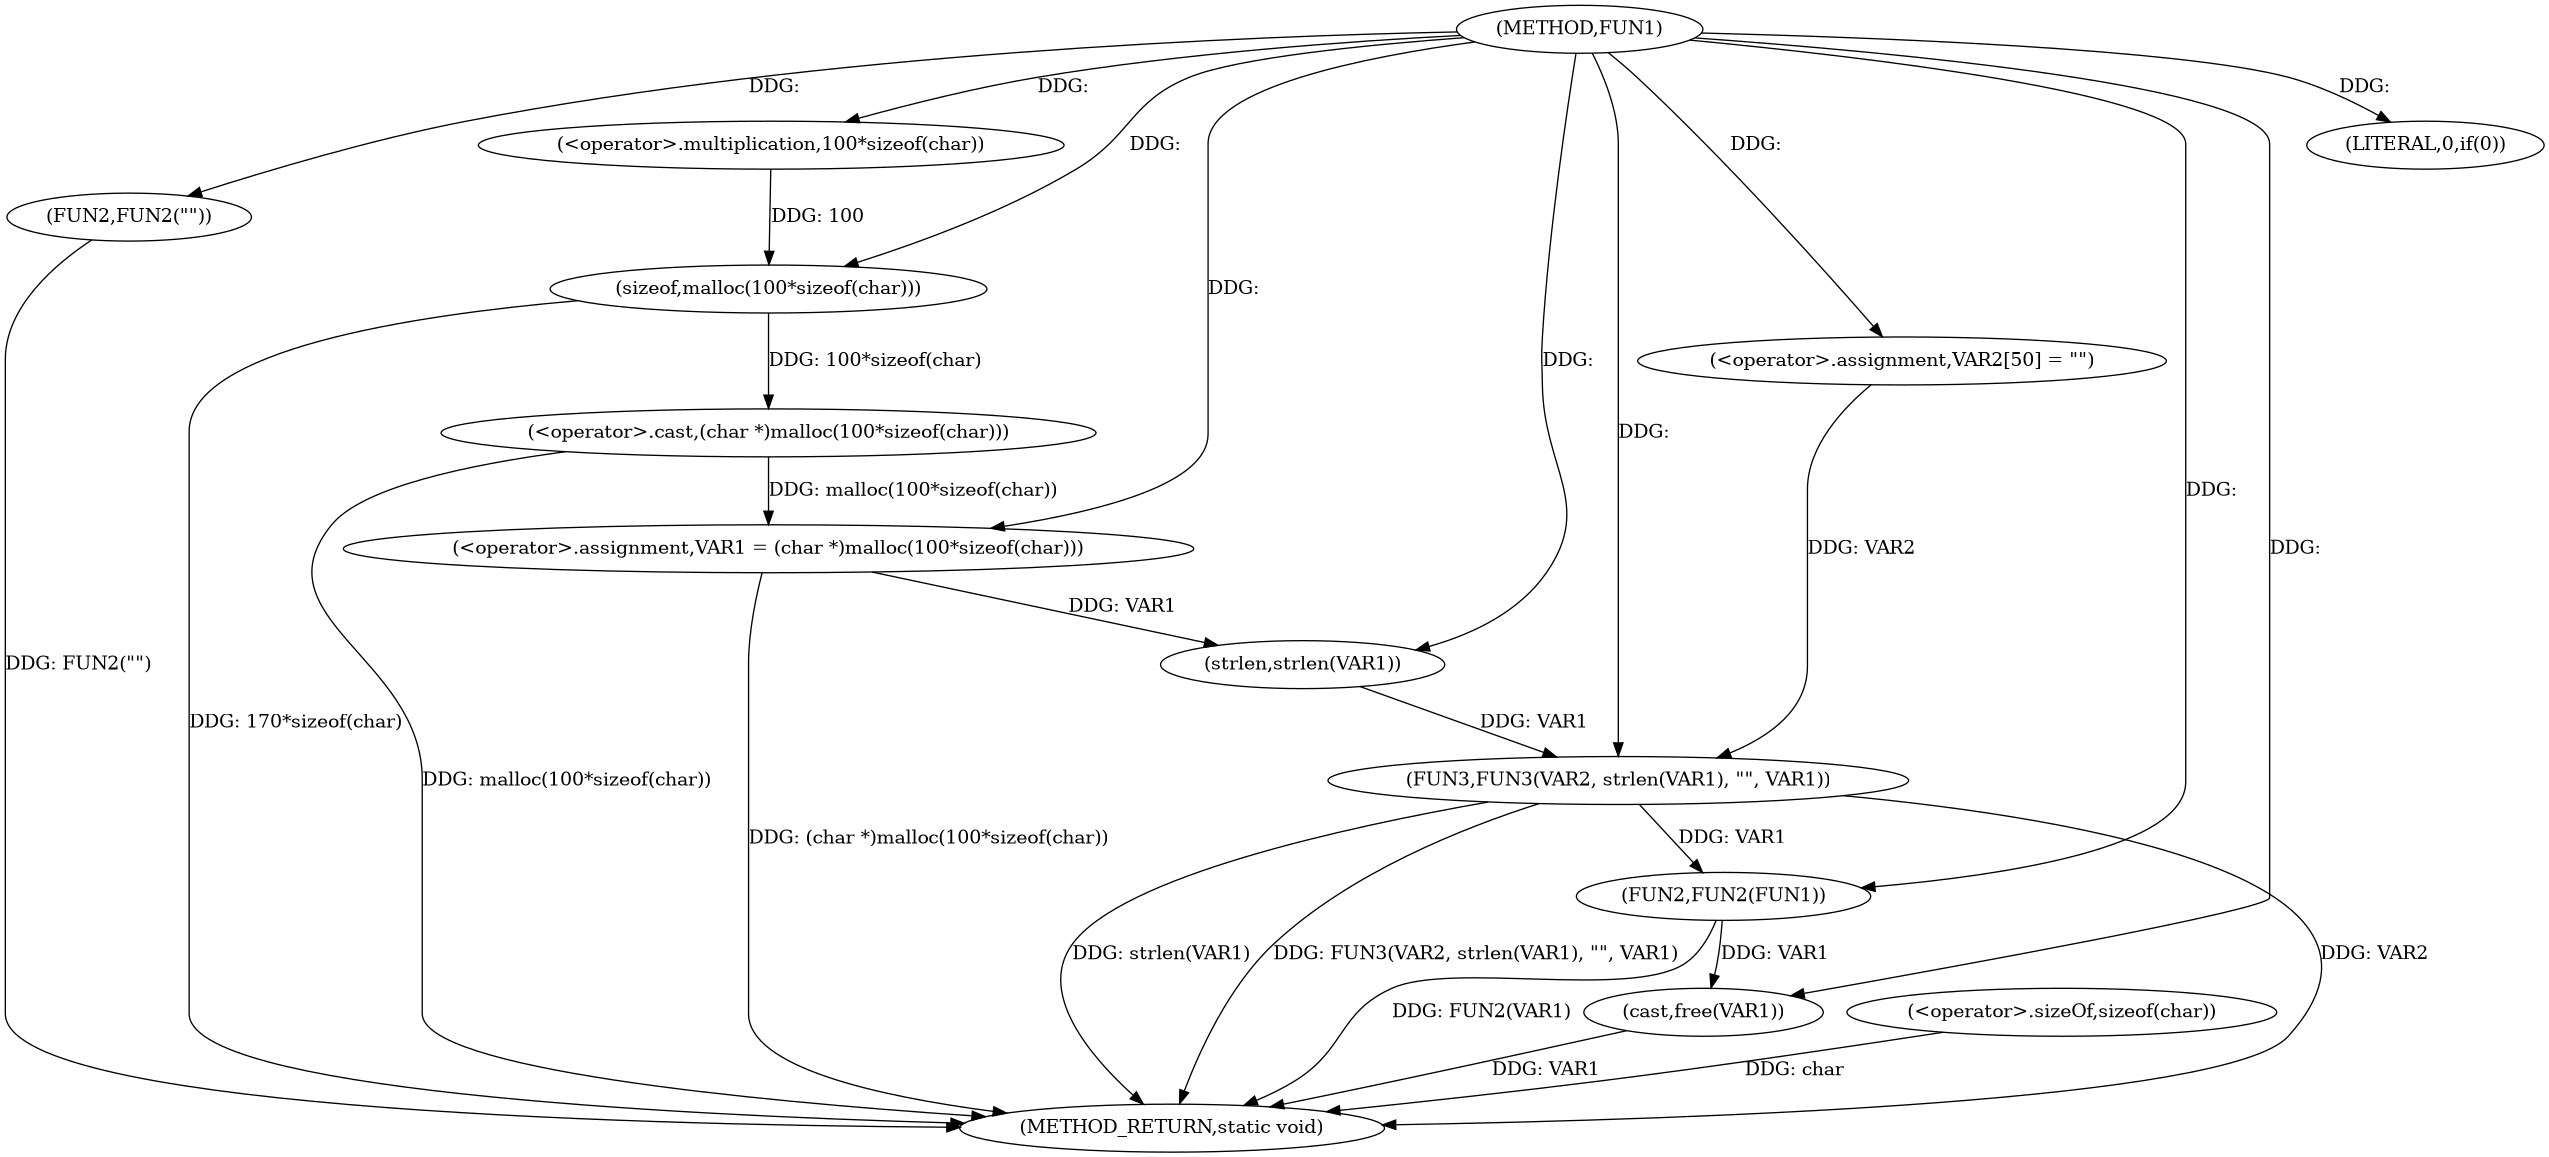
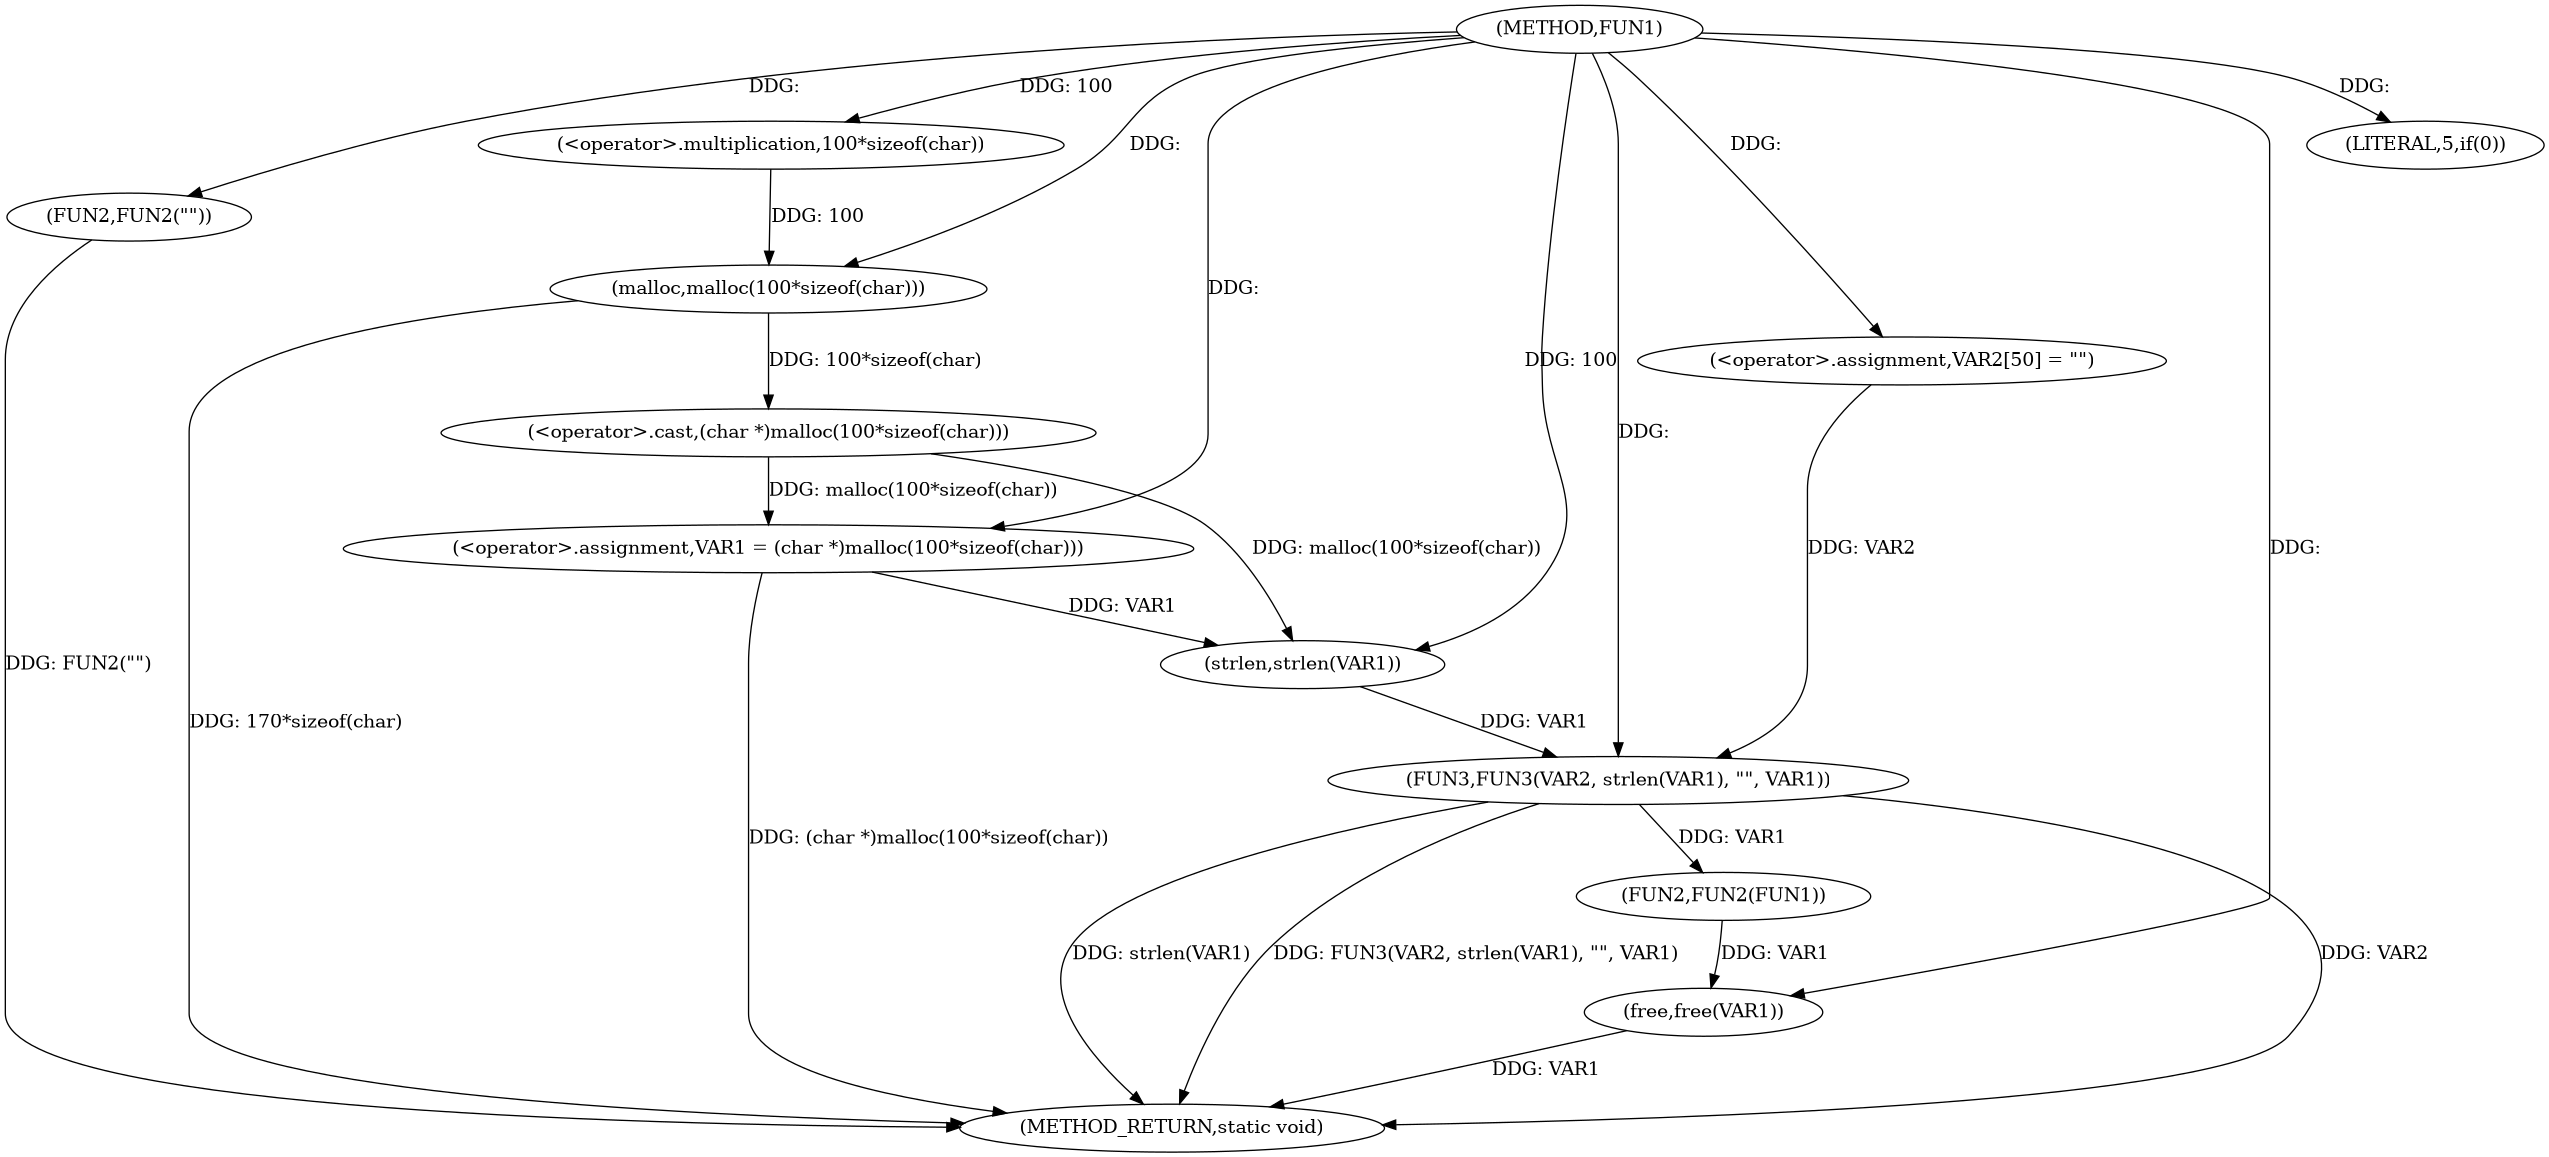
  digraph {
    n1 [label="(METHOD,FUN1)"]
    n2 [label="(<operator>.assignment,VAR1 = (char *)malloc(100*sizeof(char)))"]
    n3 [label="(<operator>.multiplication,100*sizeof(char))"]
-   n4 [label="(LITERAL,0,if(0))"]
+   n4 [label="(LITERAL,5,if(0))"]
    n5 [label="(FUN2,FUN2(\"\"))"]
    n6 [label="(<operator>.assignment,VAR2[50] = \"\")"]
    n7 [label="(FUN3,FUN3(VAR2, strlen(VAR1), \"\", VAR1))"]
    n8 [label="(strlen,strlen(VAR1))"]
    n9 [label="(FUN2,FUN2(FUN1))"]
-   n10 [label="(cast,free(VAR1))"]
-   n11 [label="(sizeof,malloc(100*sizeof(char)))"]
+   n10 [label="(free,free(VAR1))"]
+   n11 [label="(malloc,malloc(100*sizeof(char)))"]
    n12 [label="(METHOD_RETURN,static void)"]
-   n13 [label="(<operator>.sizeOf,sizeof(char))"]
    n14 [label="(<operator>.cast,(char *)malloc(100*sizeof(char)))"]
    n1 -> n2 [label="DDG: "]
-   n1 -> n3 [label="DDG: "]
+   n1 -> n3 [label="DDG: 100"]
    n1 -> n4 [label="DDG: "]
    n1 -> n5 [label="DDG: "]
    n1 -> n6 [label="DDG: "]
    n1 -> n7 [label="DDG: "]
-   n1 -> n8 [label="DDG: "]
-   n1 -> n9 [label="DDG: "]
+   n1 -> n8 [label="DDG: 100"]
    n1 -> n10 [label="DDG: "]
    n1 -> n11 [label="DDG: "]
    n2 -> n8 [label="DDG: VAR1"]
    n2 -> n12 [label="DDG: (char *)malloc(100*sizeof(char))"]
    n3 -> n11 [label="DDG: 100"]
    n5 -> n12 [label="DDG: FUN2(\"\")"]
    n6 -> n7 [label="DDG: VAR2"]
    n7 -> n9 [label="DDG: VAR1"]
    n7 -> n12 [label="DDG: VAR2"]
    n7 -> n12 [label="DDG: FUN3(VAR2, strlen(VAR1), \"\", VAR1)"]
    n7 -> n12 [label="DDG: strlen(VAR1)"]
    n8 -> n7 [label="DDG: VAR1"]
    n9 -> n10 [label="DDG: VAR1"]
-   n9 -> n12 [label="DDG: FUN2(VAR1)"]
    n10 -> n12 [label="DDG: VAR1"]
    n11 -> n12 [label="DDG: 170*sizeof(char)"]
    n11 -> n14 [label="DDG: 100*sizeof(char)"]
-   n13 -> n12 [label="DDG: char"]
    n14 -> n2 [label="DDG: malloc(100*sizeof(char))"]
-   n14 -> n12 [label="DDG: malloc(100*sizeof(char))"]
+   n14 -> n8 [label="DDG: malloc(100*sizeof(char))"]
  }
